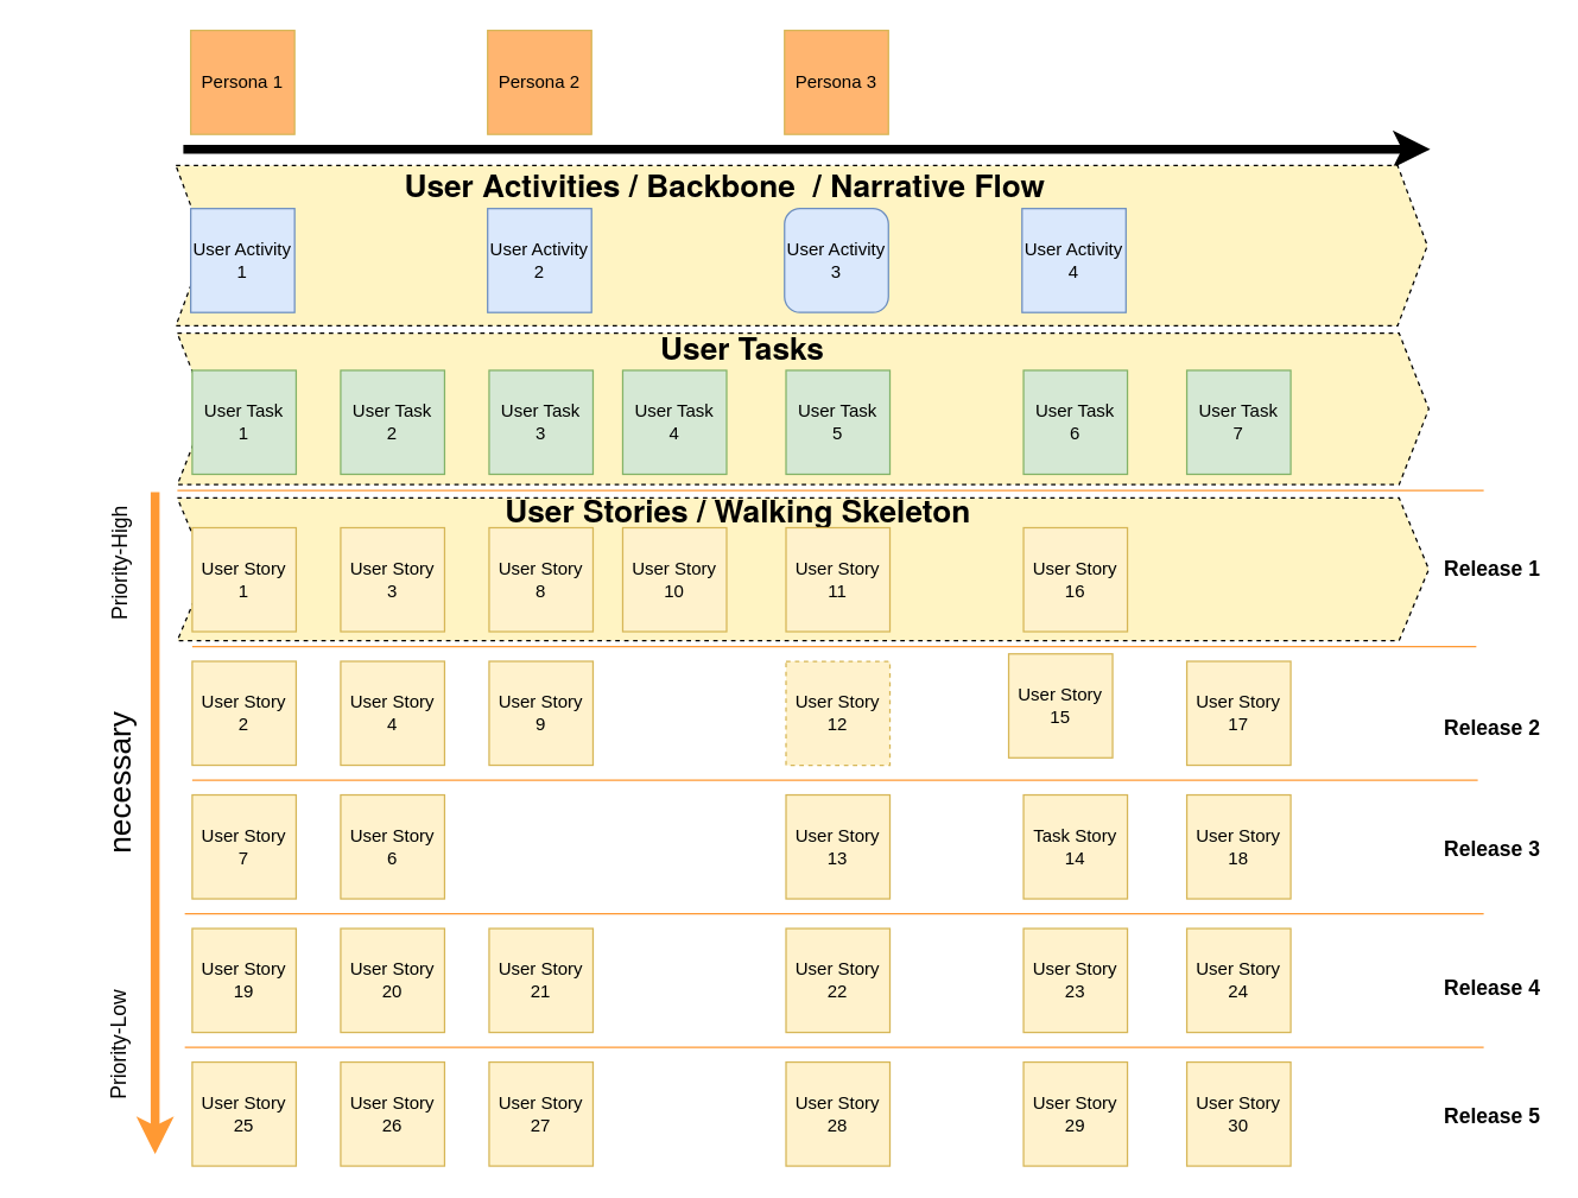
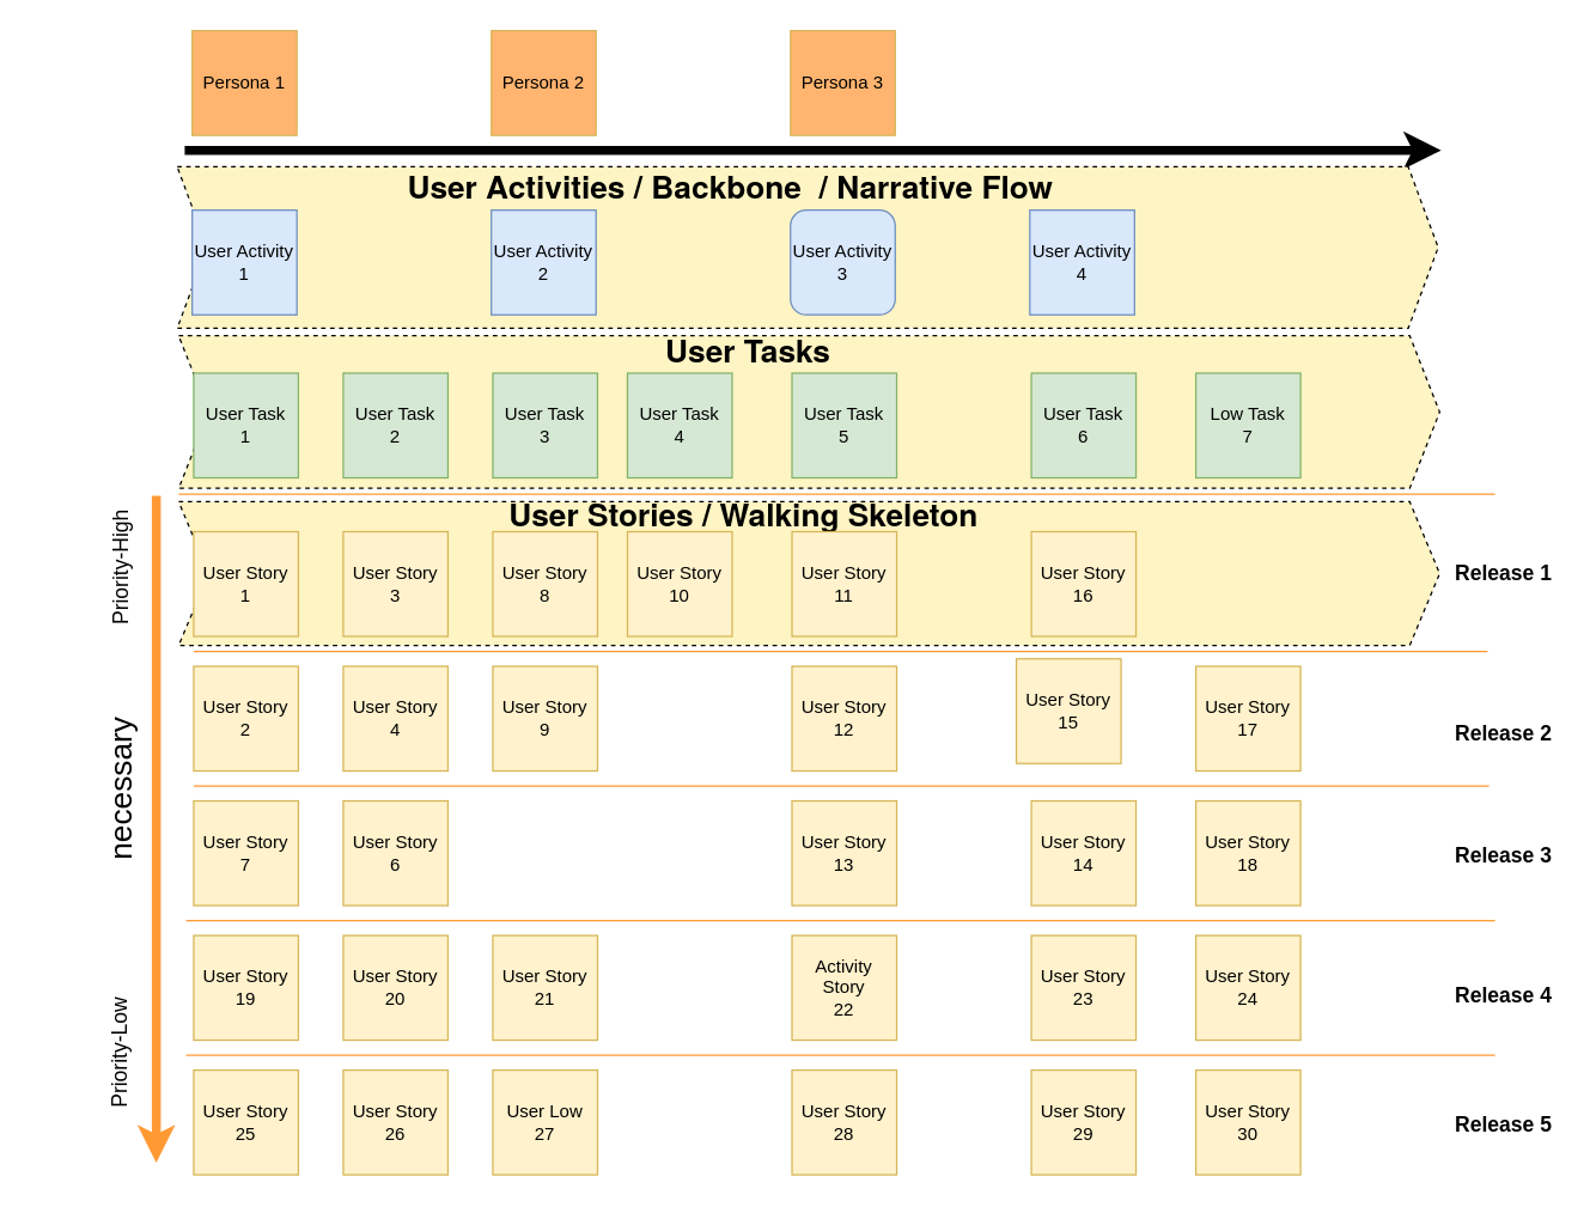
  <mxCell id="0" />
  <mxCell id="1" parent="0" />
  <mxCell id="2" value="" style="shape=step;perimeter=stepPerimeter;whiteSpace=wrap;html=1;fixedSize=1;fillColor=#FFF4C3;dashed=1;" parent="1" vertex="1"><mxGeometry y="335" width="843" height="96" as="geometry" x="119" /></mxCell>
  <mxCell id="3" value="&lt;div style=&quot;text-align: start;&quot;&gt;&lt;span style=&quot;background-color: initial;&quot;&gt;&lt;font face=&quot;Helvetica Neue&quot;&gt;&lt;b&gt;User Stories / Walking Skeleton&lt;/b&gt;&lt;/font&gt;&lt;/span&gt;&lt;/div&gt;" style="text;html=1;strokeColor=none;fillColor=none;align=center;verticalAlign=middle;whiteSpace=wrap;rounded=0;fontSize=21;" parent="2" vertex="1"><mxGeometry x="78" y="-6" width="600" height="30" as="geometry" /></mxCell>
  <mxCell id="4" value="Persona 1" style="whiteSpace=wrap;html=1;aspect=fixed;fillColor=#FFB570;strokeColor=#d6b656;" parent="1" vertex="1"><mxGeometry x="128" y="20" width="70" height="70" as="geometry" /></mxCell>
  <mxCell id="5" value="Persona&amp;nbsp;2" style="whiteSpace=wrap;html=1;aspect=fixed;fillColor=#FFB570;strokeColor=#d6b656;" parent="1" vertex="1"><mxGeometry x="328" y="20" width="70" height="70" as="geometry" /></mxCell>
  <mxCell id="6" value="Persona 3" style="whiteSpace=wrap;html=1;aspect=fixed;fillColor=#FFB570;strokeColor=#d6b656;" parent="1" vertex="1"><mxGeometry x="528" y="20" width="70" height="70" as="geometry" /></mxCell>
  <mxCell id="7" value="User Story&lt;br&gt;1" style="whiteSpace=wrap;html=1;aspect=fixed;fillColor=#fff2cc;strokeColor=#d6b656;" parent="1" vertex="1"><mxGeometry x="129" y="355" width="70" height="70" as="geometry" /></mxCell>
  <mxCell id="8" value="User Story&lt;br&gt;2" style="whiteSpace=wrap;html=1;aspect=fixed;fillColor=#fff2cc;strokeColor=#d6b656;" parent="1" vertex="1"><mxGeometry x="129" y="445" width="70" height="70" as="geometry" /></mxCell>
  <mxCell id="9" value="User Story&lt;br&gt;3" style="whiteSpace=wrap;html=1;aspect=fixed;fillColor=#fff2cc;strokeColor=#d6b656;" parent="1" vertex="1"><mxGeometry x="229" y="355" width="70" height="70" as="geometry" /></mxCell>
  <mxCell id="10" value="User Story&lt;br&gt;4" style="whiteSpace=wrap;html=1;aspect=fixed;fillColor=#fff2cc;strokeColor=#d6b656;" parent="1" vertex="1"><mxGeometry x="229" y="445" width="70" height="70" as="geometry" /></mxCell>
  <mxCell id="11" value="User Story&lt;br&gt;6" style="whiteSpace=wrap;html=1;aspect=fixed;fillColor=#fff2cc;strokeColor=#d6b656;" parent="1" vertex="1"><mxGeometry x="229" y="535" width="70" height="70" as="geometry" /></mxCell>
  <mxCell id="12" value="User Story&lt;br&gt;7" style="whiteSpace=wrap;html=1;aspect=fixed;fillColor=#fff2cc;strokeColor=#d6b656;" parent="1" vertex="1"><mxGeometry x="129" y="535" width="70" height="70" as="geometry" /></mxCell>
  <mxCell id="13" value="User Story&lt;br&gt;8" style="whiteSpace=wrap;html=1;aspect=fixed;fillColor=#fff2cc;strokeColor=#d6b656;" parent="1" vertex="1"><mxGeometry x="329" y="355" width="70" height="70" as="geometry" /></mxCell>
  <mxCell id="14" value="User Story&lt;br&gt;10" style="whiteSpace=wrap;html=1;aspect=fixed;fillColor=#fff2cc;strokeColor=#d6b656;" parent="1" vertex="1"><mxGeometry x="419" y="355" width="70" height="70" as="geometry" /></mxCell>
  <mxCell id="15" value="User Story&lt;br&gt;9" style="whiteSpace=wrap;html=1;aspect=fixed;fillColor=#fff2cc;strokeColor=#d6b656;" parent="1" vertex="1"><mxGeometry x="329" y="445" width="70" height="70" as="geometry" /></mxCell>
  <mxCell id="16" value="User Story&lt;br&gt;16" style="whiteSpace=wrap;html=1;aspect=fixed;fillColor=#fff2cc;strokeColor=#d6b656;" parent="1" vertex="1"><mxGeometry x="689" y="355" width="70" height="70" as="geometry" /></mxCell>
  <mxCell id="17" value="User Story&lt;br&gt;11" style="whiteSpace=wrap;html=1;aspect=fixed;fillColor=#fff2cc;strokeColor=#d6b656;" parent="1" vertex="1"><mxGeometry x="529" y="355" width="70" height="70" as="geometry" /></mxCell>
- <mxCell id="18" value="User Story&lt;br&gt;12" style="whiteSpace=wrap;html=1;aspect=fixed;fillColor=#fff2cc;strokeColor=#d6b656;dashed=1;" parent="1" vertex="1"><mxGeometry x="529" y="445" width="70" height="70" as="geometry" /></mxCell>
+ <mxCell id="18" value="User Story&lt;br&gt;12" style="whiteSpace=wrap;html=1;aspect=fixed;fillColor=#fff2cc;strokeColor=#d6b656;" parent="1" vertex="1"><mxGeometry x="529" y="445" width="70" height="70" as="geometry" /></mxCell>
  <mxCell id="19" value="User Story&lt;br&gt;13" style="whiteSpace=wrap;html=1;aspect=fixed;fillColor=#fff2cc;strokeColor=#d6b656;" parent="1" vertex="1"><mxGeometry x="529" y="535" width="70" height="70" as="geometry" /></mxCell>
  <mxCell id="20" value="User Story&lt;br&gt;15" style="whiteSpace=wrap;html=1;aspect=fixed;fillColor=#fff2cc;strokeColor=#d6b656;" parent="1" vertex="1"><mxGeometry x="679" y="440" width="70" height="70" as="geometry" /></mxCell>
  <mxCell id="21" value="User Story&lt;br&gt;17" style="whiteSpace=wrap;html=1;aspect=fixed;fillColor=#fff2cc;strokeColor=#d6b656;" parent="1" vertex="1"><mxGeometry x="799" y="445" width="70" height="70" as="geometry" /></mxCell>
- <mxCell id="22" value="Task Story&lt;br&gt;14" style="whiteSpace=wrap;html=1;aspect=fixed;fillColor=#fff2cc;strokeColor=#d6b656;" parent="1" vertex="1"><mxGeometry x="689" y="535" width="70" height="70" as="geometry" /></mxCell>
+ <mxCell id="22" value="User Story&lt;br&gt;14" style="whiteSpace=wrap;html=1;aspect=fixed;fillColor=#fff2cc;strokeColor=#d6b656;" parent="1" vertex="1"><mxGeometry x="689" y="535" width="70" height="70" as="geometry" /></mxCell>
  <mxCell id="23" value="User Story&lt;br&gt;18" style="whiteSpace=wrap;html=1;aspect=fixed;fillColor=#fff2cc;strokeColor=#d6b656;" parent="1" vertex="1"><mxGeometry x="799" y="535" width="70" height="70" as="geometry" /></mxCell>
  <mxCell id="24" value="User Story&lt;br&gt;19" style="whiteSpace=wrap;html=1;aspect=fixed;fillColor=#fff2cc;strokeColor=#d6b656;" parent="1" vertex="1"><mxGeometry x="129" y="625" width="70" height="70" as="geometry" /></mxCell>
  <mxCell id="25" value="User Story&lt;br&gt;20" style="whiteSpace=wrap;html=1;aspect=fixed;fillColor=#fff2cc;strokeColor=#d6b656;" parent="1" vertex="1"><mxGeometry x="229" y="625" width="70" height="70" as="geometry" /></mxCell>
  <mxCell id="26" value="User Story&lt;br&gt;21" style="whiteSpace=wrap;html=1;aspect=fixed;fillColor=#fff2cc;strokeColor=#d6b656;" parent="1" vertex="1"><mxGeometry x="329" y="625" width="70" height="70" as="geometry" /></mxCell>
- <mxCell id="27" value="User Story&lt;br&gt;22" style="whiteSpace=wrap;html=1;aspect=fixed;fillColor=#fff2cc;strokeColor=#d6b656;" parent="1" vertex="1"><mxGeometry x="529" y="625" width="70" height="70" as="geometry" /></mxCell>
+ <mxCell id="27" value="Activity Story&lt;br&gt;22" style="whiteSpace=wrap;html=1;aspect=fixed;fillColor=#fff2cc;strokeColor=#d6b656;" parent="1" vertex="1"><mxGeometry x="529" y="625" width="70" height="70" as="geometry" /></mxCell>
  <mxCell id="28" value="User Story&lt;br&gt;23" style="whiteSpace=wrap;html=1;aspect=fixed;fillColor=#fff2cc;strokeColor=#d6b656;" parent="1" vertex="1"><mxGeometry x="689" y="625" width="70" height="70" as="geometry" /></mxCell>
  <mxCell id="29" value="User Story&lt;br&gt;25" style="whiteSpace=wrap;html=1;aspect=fixed;fillColor=#fff2cc;strokeColor=#d6b656;" parent="1" vertex="1"><mxGeometry x="129" y="715" width="70" height="70" as="geometry" /></mxCell>
  <mxCell id="30" value="User Story&lt;br&gt;24" style="whiteSpace=wrap;html=1;aspect=fixed;fillColor=#fff2cc;strokeColor=#d6b656;" parent="1" vertex="1"><mxGeometry x="799" y="625" width="70" height="70" as="geometry" /></mxCell>
  <mxCell id="31" value="User Story&lt;br&gt;26" style="whiteSpace=wrap;html=1;aspect=fixed;fillColor=#fff2cc;strokeColor=#d6b656;" parent="1" vertex="1"><mxGeometry x="229" y="715" width="70" height="70" as="geometry" /></mxCell>
- <mxCell id="32" value="User Story&lt;br&gt;27" style="whiteSpace=wrap;html=1;aspect=fixed;fillColor=#fff2cc;strokeColor=#d6b656;" parent="1" vertex="1"><mxGeometry x="329" y="715" width="70" height="70" as="geometry" /></mxCell>
+ <mxCell id="32" value="User Low&lt;br&gt;27" style="whiteSpace=wrap;html=1;aspect=fixed;fillColor=#fff2cc;strokeColor=#d6b656;" parent="1" vertex="1"><mxGeometry x="329" y="715" width="70" height="70" as="geometry" /></mxCell>
  <mxCell id="33" value="User Story&lt;br&gt;28" style="whiteSpace=wrap;html=1;aspect=fixed;fillColor=#fff2cc;strokeColor=#d6b656;" parent="1" vertex="1"><mxGeometry x="529" y="715" width="70" height="70" as="geometry" /></mxCell>
  <mxCell id="34" value="User Story&lt;br&gt;29" style="whiteSpace=wrap;html=1;aspect=fixed;fillColor=#fff2cc;strokeColor=#d6b656;" parent="1" vertex="1"><mxGeometry x="689" y="715" width="70" height="70" as="geometry" /></mxCell>
  <mxCell id="35" value="User Story&lt;br&gt;30" style="whiteSpace=wrap;html=1;aspect=fixed;fillColor=#fff2cc;strokeColor=#d6b656;" parent="1" vertex="1"><mxGeometry x="799" y="715" width="70" height="70" as="geometry" /></mxCell>
  <mxCell id="36" value="" style="endArrow=none;html=1;rounded=0;fillColor=#ffe6cc;strokeColor=#FF9933;" parent="1" edge="1"><mxGeometry width="50" height="50" relative="1" as="geometry"><mxPoint x="129" y="435" as="sourcePoint" /><mxPoint x="994" y="435" as="targetPoint" /></mxGeometry></mxCell>
  <mxCell id="37" value="" style="endArrow=none;html=1;rounded=0;fillColor=#ffe6cc;strokeColor=#FF9933;" parent="1" edge="1"><mxGeometry width="50" height="50" relative="1" as="geometry"><mxPoint x="129" y="525" as="sourcePoint" /><mxPoint x="995" y="525" as="targetPoint" /></mxGeometry></mxCell>
  <mxCell id="38" value="" style="endArrow=none;html=1;rounded=0;fillColor=#ffe6cc;strokeColor=#FF9933;" parent="1" edge="1"><mxGeometry width="50" height="50" relative="1" as="geometry"><mxPoint x="124" y="615" as="sourcePoint" /><mxPoint x="999" y="615" as="targetPoint" /></mxGeometry></mxCell>
  <mxCell id="39" value="" style="endArrow=none;html=1;rounded=0;fillColor=#ffe6cc;strokeColor=#FF9933;" parent="1" edge="1"><mxGeometry width="50" height="50" relative="1" as="geometry"><mxPoint x="124" y="705" as="sourcePoint" /><mxPoint x="999" y="705" as="targetPoint" /></mxGeometry></mxCell>
  <mxCell id="40" value="" style="endArrow=classic;html=1;rounded=0;startArrow=none;startFill=0;endFill=1;targetPerimeterSpacing=0;shadow=0;strokeWidth=6;" parent="1" edge="1"><mxGeometry width="50" height="50" relative="1" as="geometry"><mxPoint x="123" y="100" as="sourcePoint" /><mxPoint x="963" y="100" as="targetPoint" /></mxGeometry></mxCell>
  <mxCell id="41" value="" style="endArrow=none;html=1;rounded=0;fillColor=#ffe6cc;strokeColor=#FF9933;" parent="1" edge="1"><mxGeometry width="50" height="50" relative="1" as="geometry"><mxPoint y="330" as="sourcePoint" x="119" /><mxPoint x="999" y="330" as="targetPoint" /></mxGeometry></mxCell>
  <mxCell id="42" value="" style="shape=step;perimeter=stepPerimeter;whiteSpace=wrap;html=1;fixedSize=1;fillColor=#FFF4C3;dashed=1;" parent="1" vertex="1"><mxGeometry x="118" y="111" width="843" height="108" as="geometry" /></mxCell>
  <mxCell id="43" value="User Activity 1" style="whiteSpace=wrap;html=1;aspect=fixed;fillColor=#dae8fc;strokeColor=#6c8ebf;" parent="1" vertex="1"><mxGeometry x="128" y="140" width="70" height="70" as="geometry" /></mxCell>
  <mxCell id="44" value="User Activity 2" style="whiteSpace=wrap;html=1;aspect=fixed;fillColor=#dae8fc;strokeColor=#6c8ebf;" parent="1" vertex="1"><mxGeometry x="328" y="140" width="70" height="70" as="geometry" /></mxCell>
  <mxCell id="45" value="User Activity 3" style="whiteSpace=wrap;html=1;aspect=fixed;fillColor=#dae8fc;strokeColor=#6c8ebf;rounded=1;" parent="1" vertex="1"><mxGeometry x="528" y="140" width="70" height="70" as="geometry" /></mxCell>
  <mxCell id="46" value="User Activity 4" style="whiteSpace=wrap;html=1;aspect=fixed;fillColor=#dae8fc;strokeColor=#6c8ebf;" parent="1" vertex="1"><mxGeometry x="688" y="140" width="70" height="70" as="geometry" /></mxCell>
  <mxCell id="47" value="" style="endArrow=classic;html=1;rounded=0;shadow=0;fontSize=21;fontColor=#000000;targetPerimeterSpacing=0;strokeColor=#FF9933;strokeWidth=6;" parent="1" edge="1"><mxGeometry width="50" height="50" relative="1" as="geometry"><mxPoint x="104" y="331" as="sourcePoint" /><mxPoint x="104" y="777" as="targetPoint" /></mxGeometry></mxCell>
  <mxCell id="48" value="necessary" style="text;html=1;strokeColor=none;fillColor=none;align=center;verticalAlign=middle;whiteSpace=wrap;rounded=0;fontSize=21;fontColor=#000000;rotation=-90;" parent="1" vertex="1"><mxGeometry x="50" y="512" width="60" height="30" as="geometry" /></mxCell>
  <mxCell id="49" value="Priority-High" style="text;html=1;strokeColor=none;fillColor=none;align=center;verticalAlign=middle;whiteSpace=wrap;rounded=0;fontSize=14;fontColor=#000000;rotation=-90;" parent="1" vertex="1"><mxGeometry x="20.5" y="364.5" width="119" height="30" as="geometry" /></mxCell>
  <mxCell id="50" value="Priority-Low" style="text;html=1;strokeColor=none;fillColor=none;align=center;verticalAlign=middle;whiteSpace=wrap;rounded=0;fontSize=14;fontColor=#000000;rotation=-90;" parent="1" vertex="1"><mxGeometry x="20.5" y="689" width="119" height="30" as="geometry" /></mxCell>
  <mxCell id="51" value="" style="shape=step;perimeter=stepPerimeter;whiteSpace=wrap;html=1;fixedSize=1;fillColor=#FFF4C3;dashed=1;" parent="1" vertex="1"><mxGeometry y="224" width="843" height="102" as="geometry" x="119" /></mxCell>
  <mxCell id="52" value="User Task&lt;br&gt;1" style="whiteSpace=wrap;html=1;aspect=fixed;fillColor=#d5e8d4;strokeColor=#82b366;" parent="1" vertex="1"><mxGeometry x="129" y="249" width="70" height="70" as="geometry" /></mxCell>
  <mxCell id="53" value="User Task&lt;br&gt;2" style="whiteSpace=wrap;html=1;aspect=fixed;fillColor=#d5e8d4;strokeColor=#82b366;" parent="1" vertex="1"><mxGeometry x="229" y="249" width="70" height="70" as="geometry" /></mxCell>
  <mxCell id="54" value="User Task&lt;br&gt;3" style="whiteSpace=wrap;html=1;aspect=fixed;fillColor=#d5e8d4;strokeColor=#82b366;" parent="1" vertex="1"><mxGeometry x="329" y="249" width="70" height="70" as="geometry" /></mxCell>
  <mxCell id="55" value="User Task&lt;br&gt;4" style="whiteSpace=wrap;html=1;aspect=fixed;fillColor=#d5e8d4;strokeColor=#82b366;" parent="1" vertex="1"><mxGeometry x="419" y="249" width="70" height="70" as="geometry" /></mxCell>
  <mxCell id="56" value="User Task&lt;br&gt;5" style="whiteSpace=wrap;html=1;aspect=fixed;fillColor=#d5e8d4;strokeColor=#82b366;" parent="1" vertex="1"><mxGeometry x="529" y="249" width="70" height="70" as="geometry" /></mxCell>
  <mxCell id="57" value="User Task&lt;br&gt;6" style="whiteSpace=wrap;html=1;aspect=fixed;fillColor=#d5e8d4;strokeColor=#82b366;" parent="1" vertex="1"><mxGeometry x="689" y="249" width="70" height="70" as="geometry" /></mxCell>
- <mxCell id="58" value="User Task&lt;br&gt;7" style="whiteSpace=wrap;html=1;aspect=fixed;fillColor=#d5e8d4;strokeColor=#82b366;" parent="1" vertex="1"><mxGeometry x="799" y="249" width="70" height="70" as="geometry" /></mxCell>
+ <mxCell id="58" value="Low Task&lt;br&gt;7" style="whiteSpace=wrap;html=1;aspect=fixed;fillColor=#d5e8d4;strokeColor=#82b366;" parent="1" vertex="1"><mxGeometry x="799" y="249" width="70" height="70" as="geometry" /></mxCell>
  <mxCell id="59" value="&lt;div style=&quot;text-align: start;&quot;&gt;&lt;span style=&quot;background-color: initial;&quot;&gt;&lt;font face=&quot;Helvetica Neue&quot;&gt;&lt;b&gt;&amp;nbsp;User Tasks&lt;/b&gt;&lt;/font&gt;&lt;/span&gt;&lt;/div&gt;" style="text;html=1;strokeColor=none;fillColor=none;align=center;verticalAlign=middle;whiteSpace=wrap;rounded=0;fontSize=21;" parent="1" vertex="1"><mxGeometry x="197" y="219" width="600" height="30" as="geometry" /></mxCell>
  <mxCell id="60" value="&lt;div style=&quot;text-align: start;&quot;&gt;&lt;font face=&quot;Helvetica Neue&quot;&gt;&lt;b&gt;User Activities / Backbone&amp;nbsp; / Narrative Flow&amp;nbsp;&lt;/b&gt;&lt;/font&gt;&lt;/div&gt;" style="text;html=1;strokeColor=none;fillColor=none;align=center;verticalAlign=middle;whiteSpace=wrap;rounded=0;fontSize=21;" parent="1" vertex="1"><mxGeometry x="191" y="110" width="600" height="30" as="geometry" /></mxCell>
  <mxCell id="61" value="&lt;b&gt;Release 1&lt;/b&gt;" style="text;html=1;strokeColor=none;fillColor=none;align=center;verticalAlign=middle;whiteSpace=wrap;rounded=0;dashed=1;fontSize=14;fontColor=#000000;" parent="1" vertex="1"><mxGeometry x="969" y="368" width="72" height="30" as="geometry" /></mxCell>
  <mxCell id="62" value="&lt;b&gt;Release 2&lt;/b&gt;" style="text;html=1;strokeColor=none;fillColor=none;align=center;verticalAlign=middle;whiteSpace=wrap;rounded=0;dashed=1;fontSize=14;fontColor=#000000;" parent="1" vertex="1"><mxGeometry x="969" y="475" width="72" height="30" as="geometry" /></mxCell>
  <mxCell id="63" value="&lt;b&gt;Release 3&lt;/b&gt;" style="text;html=1;strokeColor=none;fillColor=none;align=center;verticalAlign=middle;whiteSpace=wrap;rounded=0;dashed=1;fontSize=14;fontColor=#000000;" parent="1" vertex="1"><mxGeometry x="969" y="557" width="72" height="30" as="geometry" /></mxCell>
  <mxCell id="64" value="&lt;b&gt;Release 4&lt;/b&gt;" style="text;html=1;strokeColor=none;fillColor=none;align=center;verticalAlign=middle;whiteSpace=wrap;rounded=0;dashed=1;fontSize=14;fontColor=#000000;" parent="1" vertex="1"><mxGeometry x="969" y="650" width="72" height="30" as="geometry" /></mxCell>
  <mxCell id="65" value="&lt;b&gt;Release 5&lt;/b&gt;" style="text;html=1;strokeColor=none;fillColor=none;align=center;verticalAlign=middle;whiteSpace=wrap;rounded=0;dashed=1;fontSize=14;fontColor=#000000;" parent="1" vertex="1"><mxGeometry x="969" y="737" width="72" height="30" as="geometry" /></mxCell>
